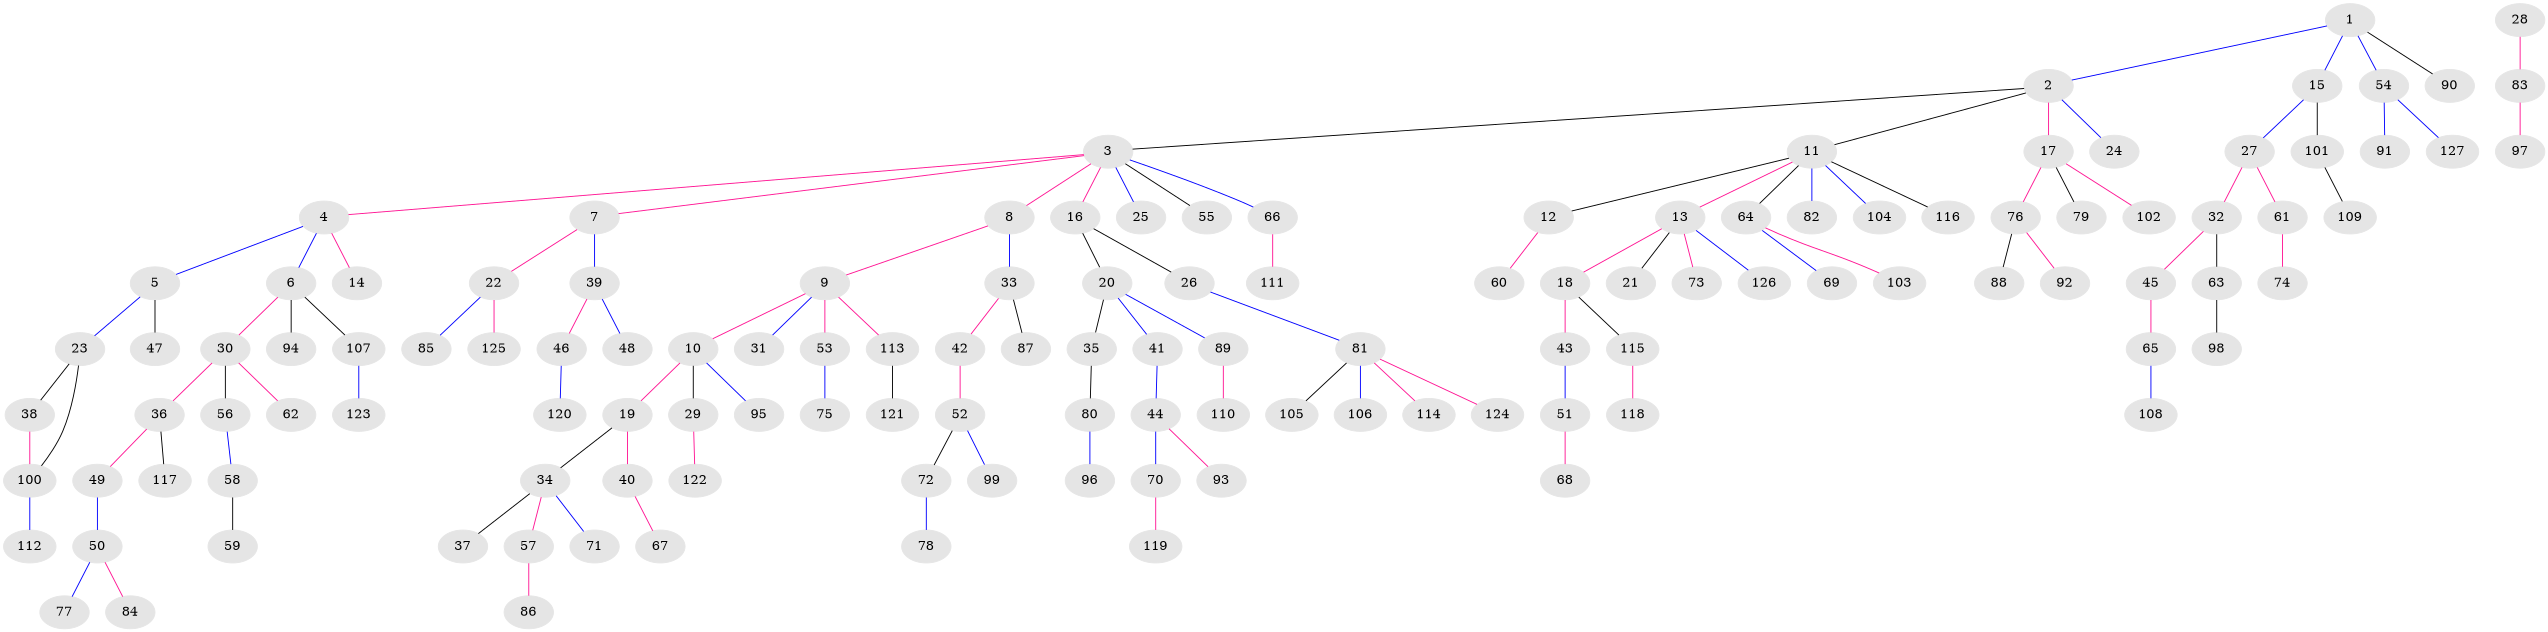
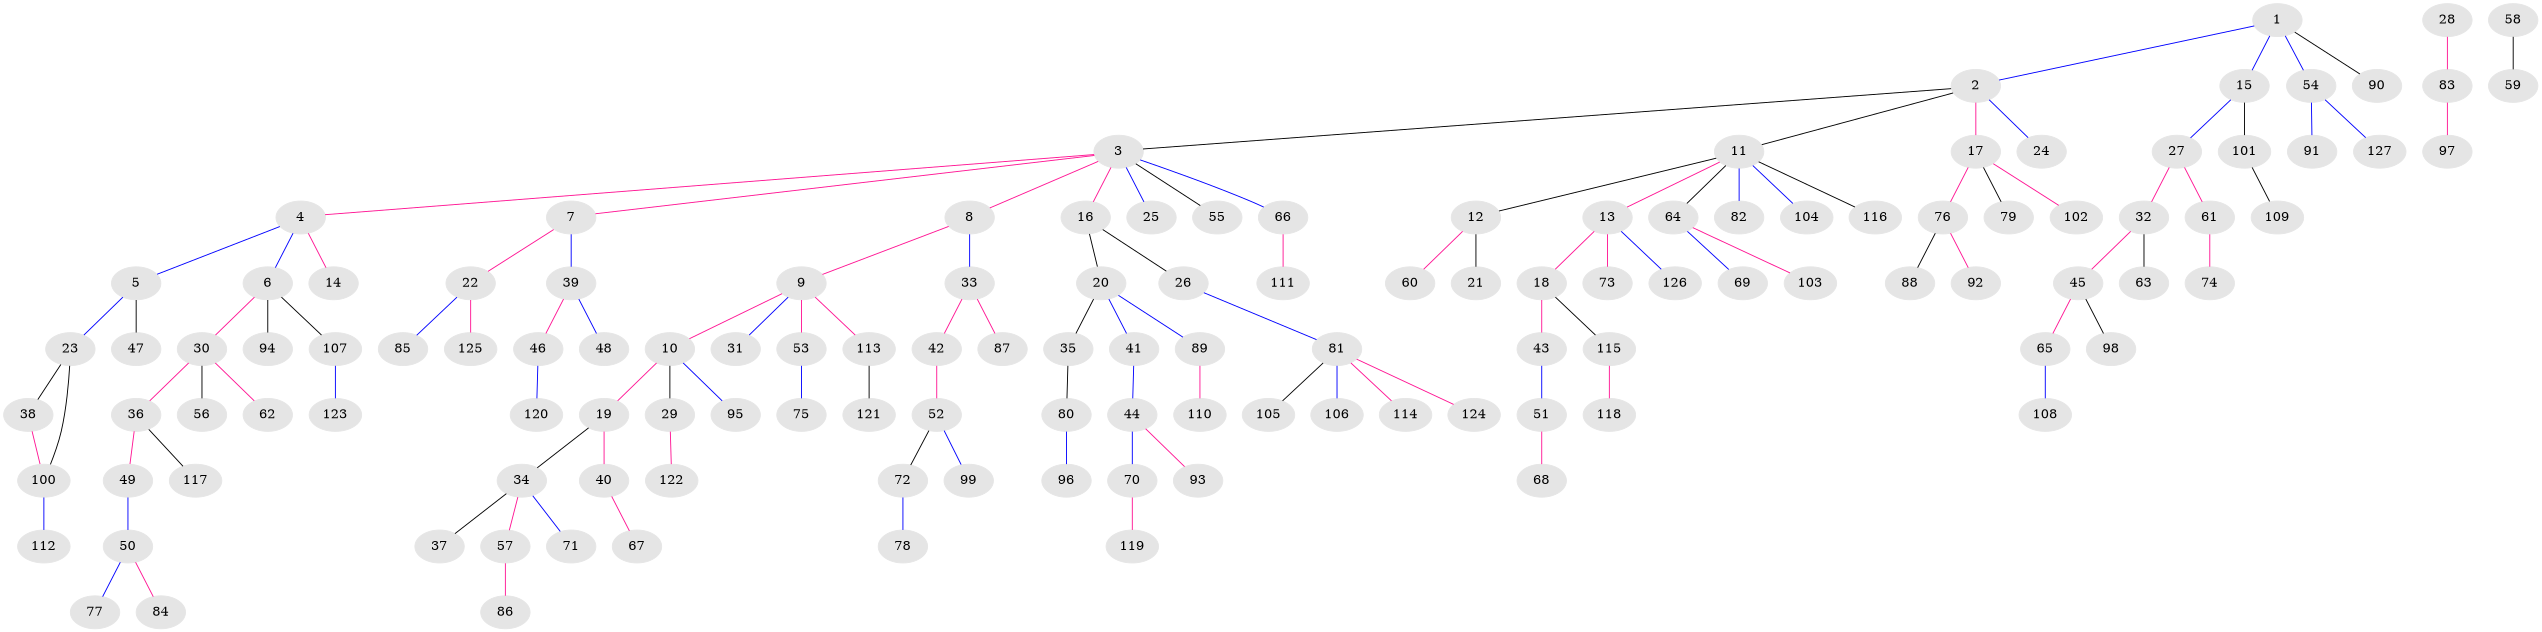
  graph {
    node [color=gray90 style=filled]
    edge [color=deeppink]
    1
    2
    15
    54
    90
    3
    11
    17
    24
    27
    101
    91
    127
    4
    7
    8
    16
    25
    55
    66
    12
    13
    64
    82
    104
    116
    76
    79
    102
    5
    6
    14
    22
    39
    9
    33
    20
    26
    111
    23
    47
    30
    94
    107
    38
    100
    36
    56
    62
    123
    85
    125
    46
    48
    10
    31
    53
    113
    42
    87
    19
    29
    95
    75
    121
    34
    40
    122
    60
    18
    21
    73
    126
    69
    103
    43
    115
    32
    61
    109
    35
    41
    89
    81
    88
    92
    51
    118
    37
    57
    71
    67
    80
    44
    110
    28
    83
    105
    106
    114
    124
    45
    63
    74
    97
    49
    117
    58
    65
    98
    52
    86
    96
    50
    112
    120
    70
    93
    72
    99
    68
    119
    108
    77
    84
    78
    59
    1 -- 2 [color=blue]
    1 -- 15 [color=blue]
    1 -- 54 [color=blue]
    1 -- 90 [color=black]
    2 -- 3 [color=black]
    2 -- 11 [color=black]
    2 -- 17
    2 -- 24 [color=blue]
    15 -- 27 [color=blue]
    15 -- 101 [color=black]
    54 -- 91 [color=blue]
    54 -- 127 [color=blue]
    3 -- 4
    3 -- 7
    3 -- 8
    3 -- 16
    3 -- 25 [color=blue]
    3 -- 55 [color=black]
    3 -- 66 [color=blue]
    11 -- 12 [color=black]
    11 -- 13
    11 -- 64 [color=black]
    11 -- 82 [color=blue]
    11 -- 104 [color=blue]
    11 -- 116 [color=black]
    17 -- 76
    17 -- 79 [color=black]
    17 -- 102
    27 -- 32
    27 -- 61
    101 -- 109 [color=black]
    4 -- 5 [color=blue]
    4 -- 6 [color=blue]
    4 -- 14
    7 -- 22
    7 -- 39 [color=blue]
    8 -- 9
    8 -- 33 [color=blue]
    16 -- 20 [color=black]
    16 -- 26 [color=black]
    66 -- 111
    12 -- 60
    13 -- 18
-   13 -- 21 [color=black]
+   12 -- 21 [color=black]
    13 -- 73
    13 -- 126 [color=blue]
    64 -- 69 [color=blue]
    64 -- 103
    76 -- 88 [color=black]
    76 -- 92
    5 -- 23 [color=blue]
    5 -- 47 [color=black]
    6 -- 30
    6 -- 94 [color=black]
    6 -- 107 [color=black]
    22 -- 85 [color=blue]
    22 -- 125
    39 -- 46
    39 -- 48 [color=blue]
    9 -- 10
    9 -- 31 [color=blue]
    9 -- 53
    9 -- 113
    33 -- 42
-   33 -- 87 [color=black]
+   33 -- 87
    20 -- 35 [color=black]
    20 -- 41 [color=blue]
    20 -- 89 [color=blue]
    26 -- 81 [color=blue]
    23 -- 38 [color=black]
    23 -- 100 [color=black]
    30 -- 36
    30 -- 56 [color=black]
    30 -- 62
    107 -- 123 [color=blue]
    38 -- 100
    100 -- 112 [color=blue]
    36 -- 49
    36 -- 117 [color=black]
-   56 -- 58 [color=blue]
    46 -- 120 [color=blue]
    10 -- 19
    10 -- 29 [color=black]
    10 -- 95 [color=blue]
    53 -- 75 [color=blue]
    113 -- 121 [color=black]
    42 -- 52
    19 -- 34 [color=black]
    19 -- 40
    29 -- 122
    34 -- 37 [color=black]
    34 -- 57
    34 -- 71 [color=blue]
    40 -- 67
    18 -- 43
    18 -- 115 [color=black]
    43 -- 51 [color=blue]
    115 -- 118
    32 -- 45
    32 -- 63 [color=black]
    61 -- 74
    35 -- 80 [color=black]
    41 -- 44 [color=blue]
    89 -- 110
    81 -- 105 [color=black]
    81 -- 106 [color=blue]
    81 -- 114
    81 -- 124
    51 -- 68
    57 -- 86
    80 -- 96 [color=blue]
    44 -- 70 [color=blue]
    44 -- 93
    28 -- 83
    83 -- 97
    45 -- 65
-   63 -- 98 [color=black]
+   45 -- 98 [color=black]
    49 -- 50 [color=blue]
    58 -- 59 [color=black]
    65 -- 108 [color=blue]
    52 -- 72 [color=black]
    52 -- 99 [color=blue]
    50 -- 77 [color=blue]
    50 -- 84
    70 -- 119
    72 -- 78 [color=blue]
  }
